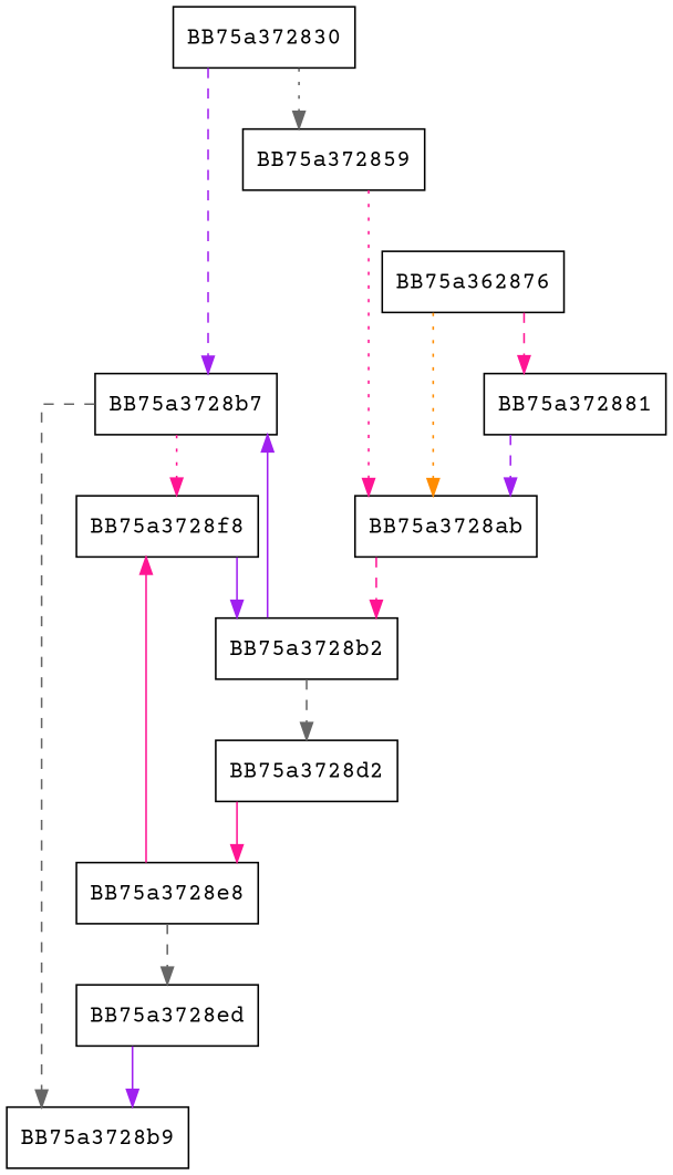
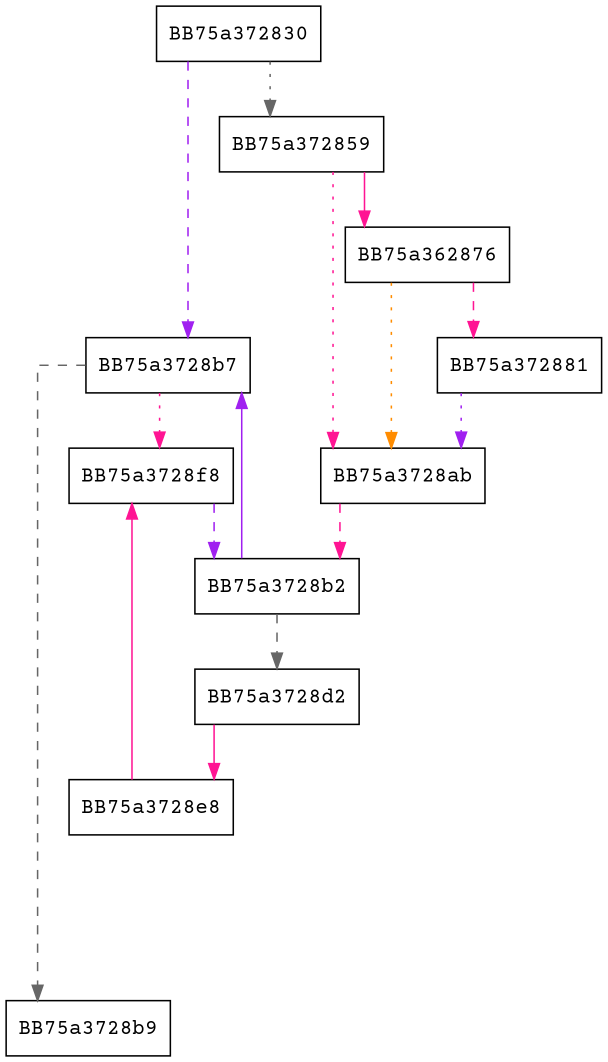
  digraph {
    fontname="Courier Prime"
    splines=ortho
    node [fontname="Courier Prime" shape=box]
    edge [color=deeppink fontname="Courier Prime" style=dashed]
    BB75a372830
    BB75a3728b7
    BB75a372859
    BB75a3728b9
    BB75a3728f8
    BB75a3728ab
    n7 [label=BB75a362876]
    BB75a3728b2
    BB75a372881
    BB75a3728d2
    BB75a3728e8
-   BB75a3728ed
    BB75a372830 -> BB75a3728b7 [color=purple]
    BB75a372830 -> BB75a372859 [color=gray40 style=dotted]
    BB75a3728b7 -> BB75a3728b9 [color=gray40]
    BB75a3728b7 -> BB75a3728f8 [style=dotted]
    BB75a372859 -> BB75a3728ab [style=dotted]
-   BB75a3728f8 -> BB75a3728b2 [color=purple style=solid]
+   BB75a372859 -> n7 [style=solid]
+   BB75a3728f8 -> BB75a3728b2 [color=purple]
    BB75a3728ab -> BB75a3728b2
    n7 -> BB75a3728ab [color=darkorange style=dotted]
    n7 -> BB75a372881
    BB75a3728b2 -> BB75a3728b7 [color=purple style=solid]
    BB75a3728b2 -> BB75a3728d2 [color=gray40]
-   BB75a372881 -> BB75a3728ab [color=purple]
+   BB75a372881 -> BB75a3728ab [color=purple style=dotted]
    BB75a3728d2 -> BB75a3728e8 [style=solid]
    BB75a3728e8 -> BB75a3728f8 [style=solid]
-   BB75a3728e8 -> BB75a3728ed [color=gray40]
-   BB75a3728ed -> BB75a3728b9 [color=purple style=solid]
  }
